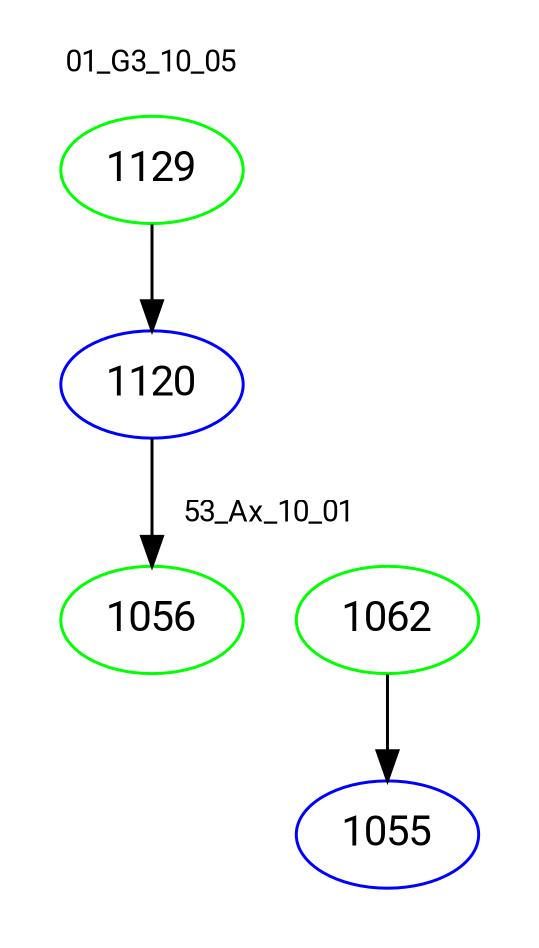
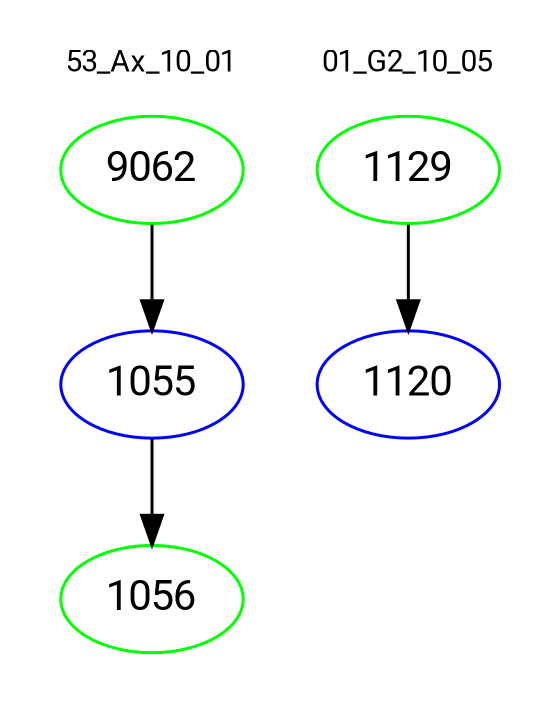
  digraph {
    fontname=Roboto
    node [color=green fontname=Roboto]
    edge [color=black fontname=Roboto]
-   n1 [label=1062]
+   n1 [label=9062]
    n2 [color=blue label=1055]
    n3 [label=1056]
    n4 [label=1129]
    n5 [color=blue label=1120]
    subgraph cluster_1 {
      color=white
      fontsize=10
      label="53_Ax_10_01"
      n1
      n2
      n3
    }
    subgraph cluster_2 {
      color=white
      fontsize=10
-     label="01_G3_10_05"
+     label="01_G2_10_05"
      n4
      n5
    }
    n1 -> n2
-   n5 -> n3
+   n2 -> n3
    n4 -> n5
  }
